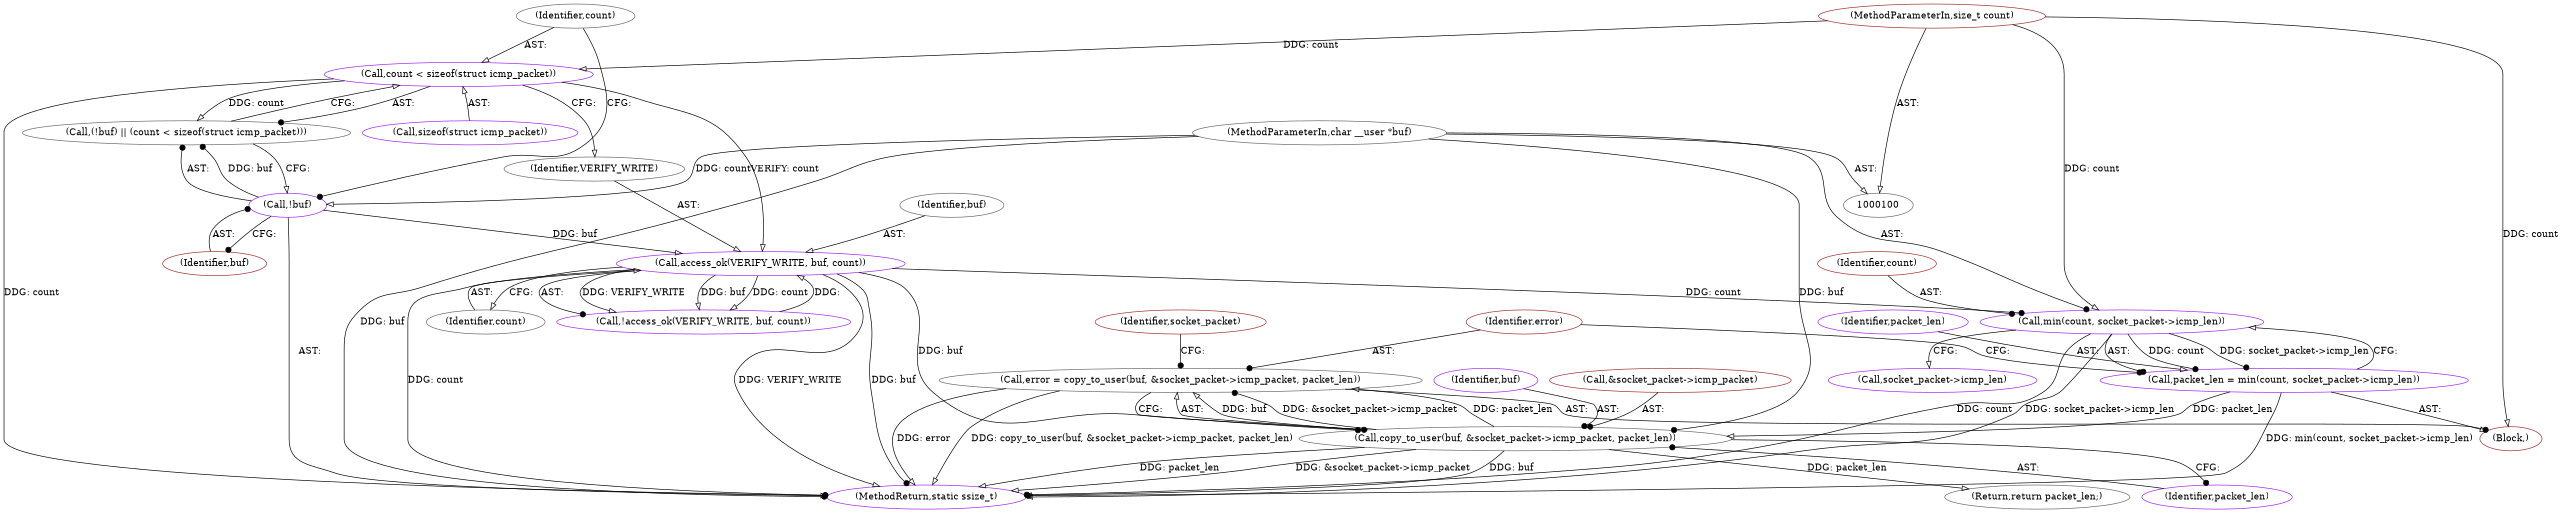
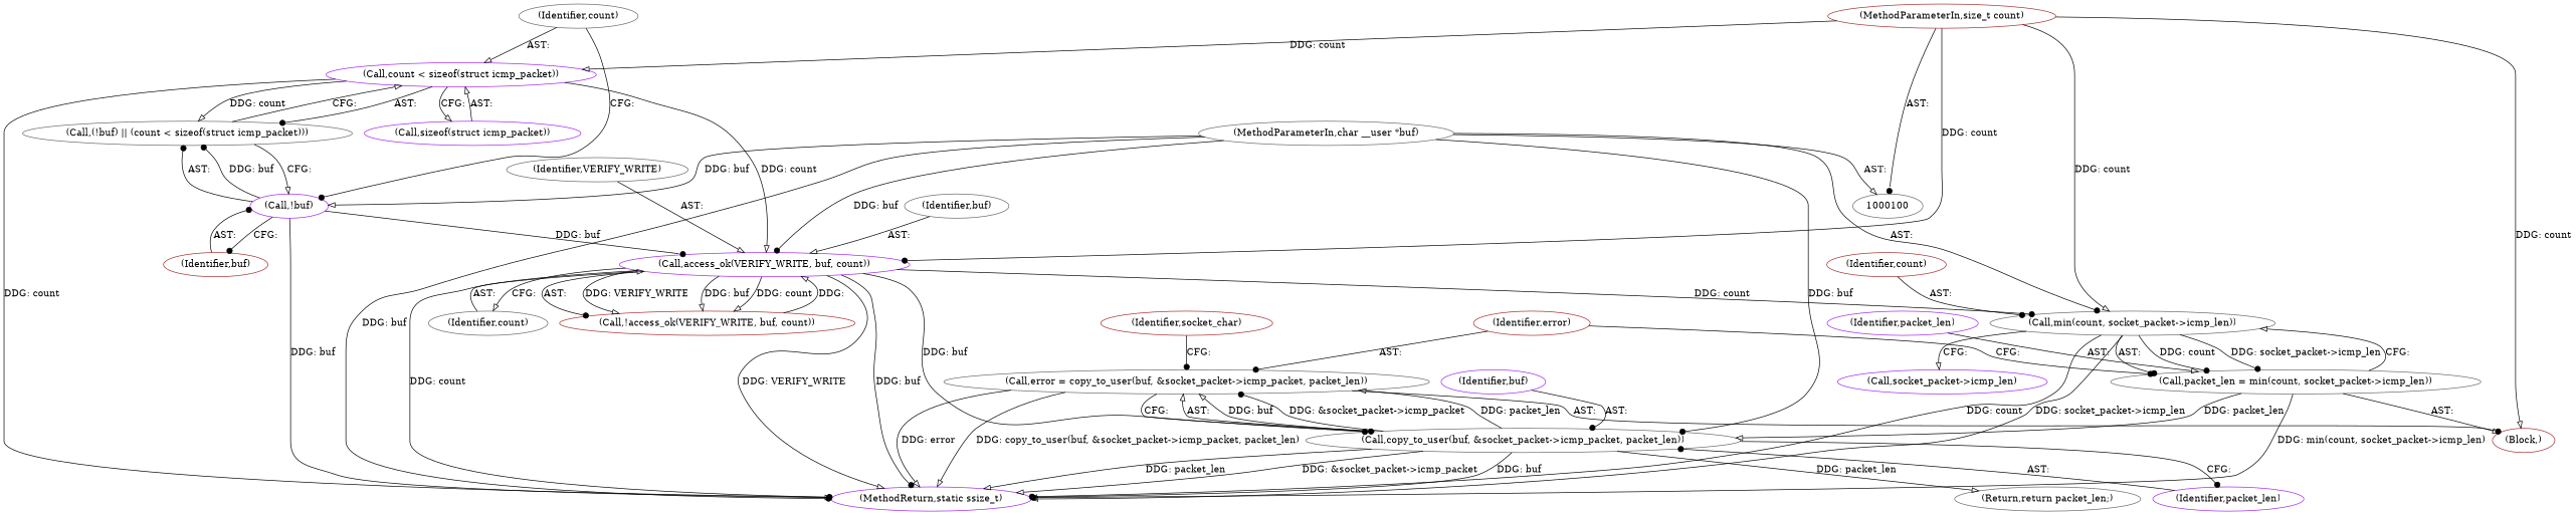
  digraph {
    node [color=gray40]
    edge [arrowhead=onormal]
    n1 [label="(Call,error = copy_to_user(buf, &socket_packet->icmp_packet, packet_len))"]
    n2 [label="(Call,copy_to_user(buf, &socket_packet->icmp_packet, packet_len))"]
    n3 [color=brown label="(Block,)"]
    n4 [color=purple label="(MethodReturn,static ssize_t)"]
    n5 [color=purple label="(Identifier,packet_len)"]
    n6 [label="(Return,return packet_len;)"]
    n7 [color=purple label="(Call,access_ok(VERIFY_WRITE, buf, count))"]
-   n8 [color=purple label="(Call,min(count, socket_packet->icmp_len))"]
-   n9 [color=purple label="(Call,!access_ok(VERIFY_WRITE, buf, count))"]
+   n8 [label="(Call,min(count, socket_packet->icmp_len))"]
+   n9 [color=brown label="(Call,!access_ok(VERIFY_WRITE, buf, count))"]
    n10 [label="(Identifier,count)"]
-   n11 [color=purple label="(Call,packet_len = min(count, socket_packet->icmp_len))"]
+   n11 [label="(Call,packet_len = min(count, socket_packet->icmp_len))"]
    n12 [color=purple label="(Call,socket_packet->icmp_len)"]
    n13 [color=purple label="(Call,!buf)"]
    n14 [label="(Call,(!buf) || (count < sizeof(struct icmp_packet)))"]
    n15 [color=brown label="(Identifier,buf)"]
    n16 [color=purple label="(Call,count < sizeof(struct icmp_packet))"]
    n17 [label="(MethodParameterIn,char __user *buf)"]
    1000100
    n19 [color=purple label="(Call,sizeof(struct icmp_packet))"]
    n20 [color=brown label="(MethodParameterIn,size_t count)"]
    n21 [color=purple label="(Identifier,packet_len)"]
    n22 [label="(Identifier,count)"]
    n23 [color=purple label="(Identifier,buf)"]
    n24 [color=brown label="(Identifier,error)"]
    n25 [color=brown label="(Identifier,count)"]
    n26 [label="(Identifier,buf)"]
-   n27 [color=brown label="(Call,&socket_packet->icmp_packet)"]
-   n28 [color=brown label="(Identifier,socket_packet)"]
+   n28 [color=brown label="(Identifier,socket_char)"]
    n29 [label="(Identifier,VERIFY_WRITE)"]
    n1 -> n2 [arrowhead=dot label="CFG: "]
    n1 -> n3 [arrowhead=dot label="AST: "]
    n1 -> n4 [label="DDG: error"]
    n1 -> n4 [label="DDG: copy_to_user(buf, &socket_packet->icmp_packet, packet_len)"]
    n2 -> n1 [label="AST: "]
    n2 -> n1 [label="DDG: buf"]
    n2 -> n1 [arrowhead=dot label="DDG: &socket_packet->icmp_packet"]
    n2 -> n1 [label="DDG: packet_len"]
    n2 -> n4 [label="DDG: packet_len"]
    n2 -> n4 [label="DDG: &socket_packet->icmp_packet"]
    n2 -> n4 [label="DDG: buf"]
    n2 -> n5 [arrowhead=dot label="CFG: "]
    n2 -> n6 [label="DDG: packet_len"]
    n5 -> n2 [arrowhead=dot label="AST: "]
    n7 -> n2 [arrowhead=dot label="DDG: buf"]
    n7 -> n4 [label="DDG: VERIFY_WRITE"]
    n7 -> n4 [arrowhead=dot label="DDG: buf"]
    n7 -> n4 [arrowhead=dot label="DDG: count"]
    n7 -> n8 [arrowhead=dot label="DDG: count"]
    n7 -> n9 [arrowhead=dot label="AST: "]
    n7 -> n9 [label="DDG: VERIFY_WRITE"]
    n7 -> n9 [label="DDG: buf"]
    n7 -> n9 [label="DDG: count"]
    n7 -> n10 [label="CFG: "]
    n8 -> n4 [arrowhead=dot label="DDG: count"]
    n8 -> n4 [label="DDG: socket_packet->icmp_len"]
    n8 -> n11 [arrowhead=dot label="AST: "]
    n8 -> n11 [arrowhead=dot label="DDG: count"]
    n8 -> n11 [arrowhead=dot label="DDG: socket_packet->icmp_len"]
    n8 -> n12 [label="CFG: "]
    n9 -> n7 [label="DDG: "]
    n10 -> n7 [label="AST: "]
    n11 -> n2 [label="DDG: packet_len"]
    n11 -> n3 [label="AST: "]
    n11 -> n4 [arrowhead=dot label="DDG: min(count, socket_packet->icmp_len)"]
    n11 -> n8 [label="CFG: "]
-   n13 -> n4 [label="AST: "]
-   n13 -> n7 [label="DDG: buf"]
+   n13 -> n4 [label="DDG: buf"]
+   n13 -> n7 [arrowhead=dot label="DDG: buf"]
    n13 -> n14 [arrowhead=dot label="AST: "]
    n13 -> n14 [arrowhead=dot label="DDG: buf"]
    n13 -> n15 [arrowhead=dot label="CFG: "]
    n14 -> n13 [label="CFG: "]
    n14 -> n16 [label="CFG: "]
    n15 -> n13 [arrowhead=dot label="AST: "]
    n16 -> n4 [arrowhead=dot label="DDG: count"]
-   n16 -> n7 [label="VERIFY: count"]
+   n16 -> n7 [label="DDG: count"]
    n16 -> n14 [arrowhead=dot label="AST: "]
    n16 -> n14 [label="DDG: count"]
-   n16 -> n29 [label="CFG: "]
+   n16 -> n19 [label="CFG: "]
    n17 -> n2 [arrowhead=dot label="DDG: buf"]
    n17 -> n4 [arrowhead=dot label="DDG: buf"]
+   n17 -> n7 [arrowhead=dot label="DDG: buf"]
    n17 -> n8 [arrowhead=dot label="AST: "]
-   n17 -> n13 [label="DDG: count"]
+   n17 -> n13 [label="DDG: buf"]
    n17 -> 1000100 [label="AST: "]
    n19 -> n16 [label="AST: "]
    n20 -> n3 [label="DDG: count"]
+   n20 -> n7 [arrowhead=dot label="DDG: count"]
    n20 -> n8 [label="DDG: count"]
    n20 -> n16 [label="DDG: count"]
-   n20 -> 1000100 [label="AST: "]
+   n20 -> 1000100 [arrowhead=dot label="AST: "]
    n21 -> n11 [label="AST: "]
    n22 -> n13 [arrowhead=dot label="CFG: "]
    n22 -> n16 [label="AST: "]
    n23 -> n2 [arrowhead=dot label="AST: "]
    n24 -> n1 [arrowhead=dot label="AST: "]
    n24 -> n11 [arrowhead=dot label="CFG: "]
    n25 -> n8 [arrowhead=dot label="AST: "]
    n26 -> n7 [label="AST: "]
-   n27 -> n2 [arrowhead=dot label="AST: "]
    n28 -> n1 [arrowhead=dot label="CFG: "]
    n29 -> n7 [label="AST: "]
  }
